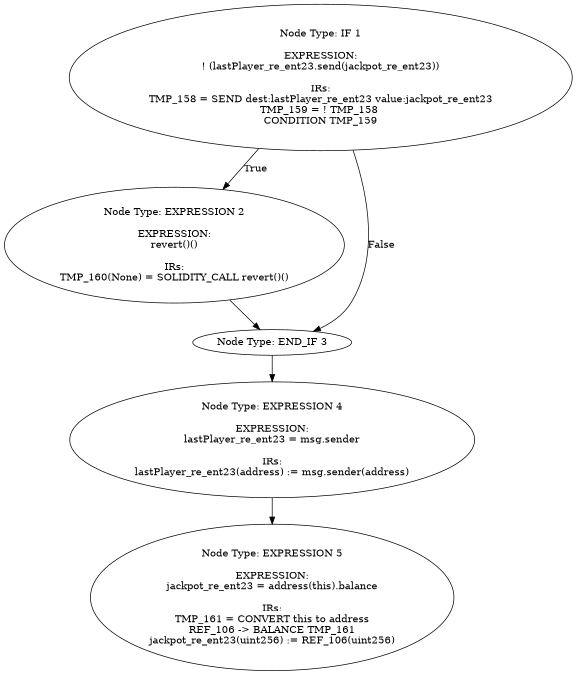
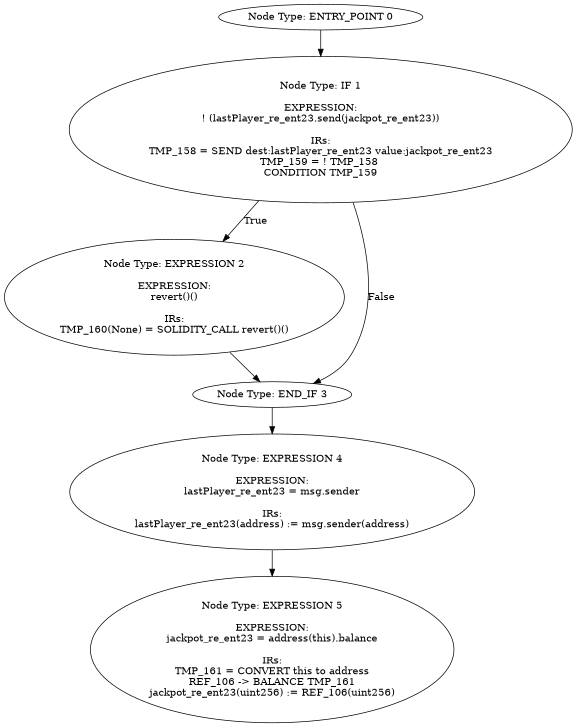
  digraph {
    fontname="DejaVu Serif"
    node [fontname="DejaVu Serif"]
    edge [fontname="DejaVu Serif"]
+   n1 [label="Node Type: ENTRY_POINT 0\n"]
    n2 [label="Node Type: IF 1\n\nEXPRESSION:\n! (lastPlayer_re_ent23.send(jackpot_re_ent23))\n\nIRs:\nTMP_158 = SEND dest:lastPlayer_re_ent23 value:jackpot_re_ent23\nTMP_159 = ! TMP_158 \nCONDITION TMP_159"]
    n3 [label="Node Type: EXPRESSION 2\n\nEXPRESSION:\nrevert()()\n\nIRs:\nTMP_160(None) = SOLIDITY_CALL revert()()"]
    n4 [label="Node Type: END_IF 3\n"]
    n5 [label="Node Type: EXPRESSION 4\n\nEXPRESSION:\nlastPlayer_re_ent23 = msg.sender\n\nIRs:\nlastPlayer_re_ent23(address) := msg.sender(address)"]
    n6 [label="Node Type: EXPRESSION 5\n\nEXPRESSION:\njackpot_re_ent23 = address(this).balance\n\nIRs:\nTMP_161 = CONVERT this to address\nREF_106 -> BALANCE TMP_161\njackpot_re_ent23(uint256) := REF_106(uint256)"]
+   n1 -> n2
    n2 -> n3 [label=True]
    n2 -> n4 [label=False]
    n3 -> n4
    n4 -> n5
    n5 -> n6
  }
